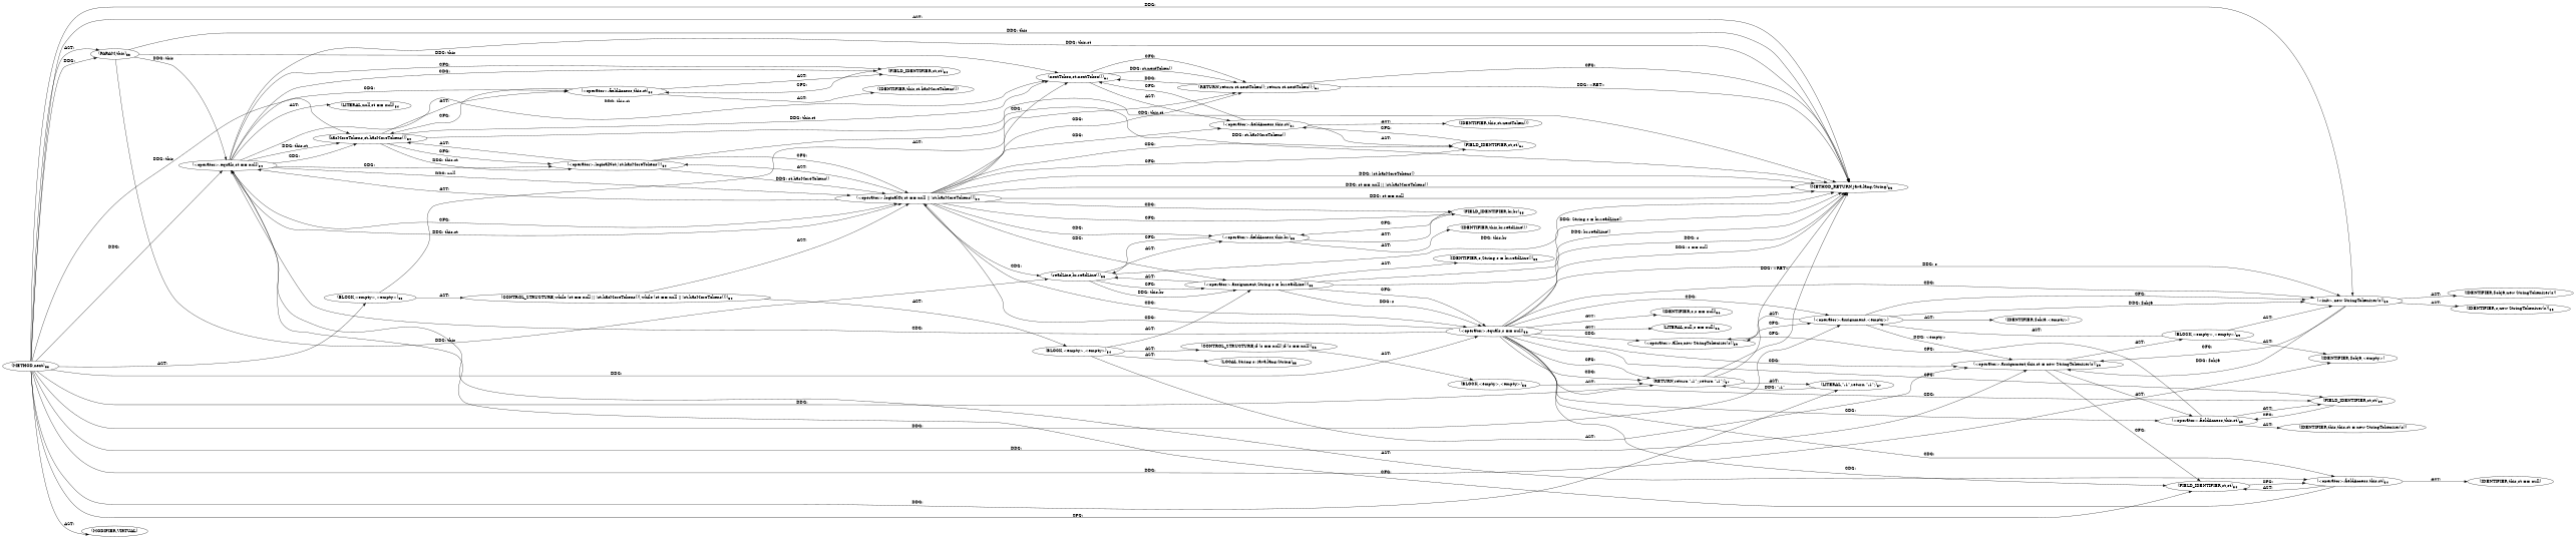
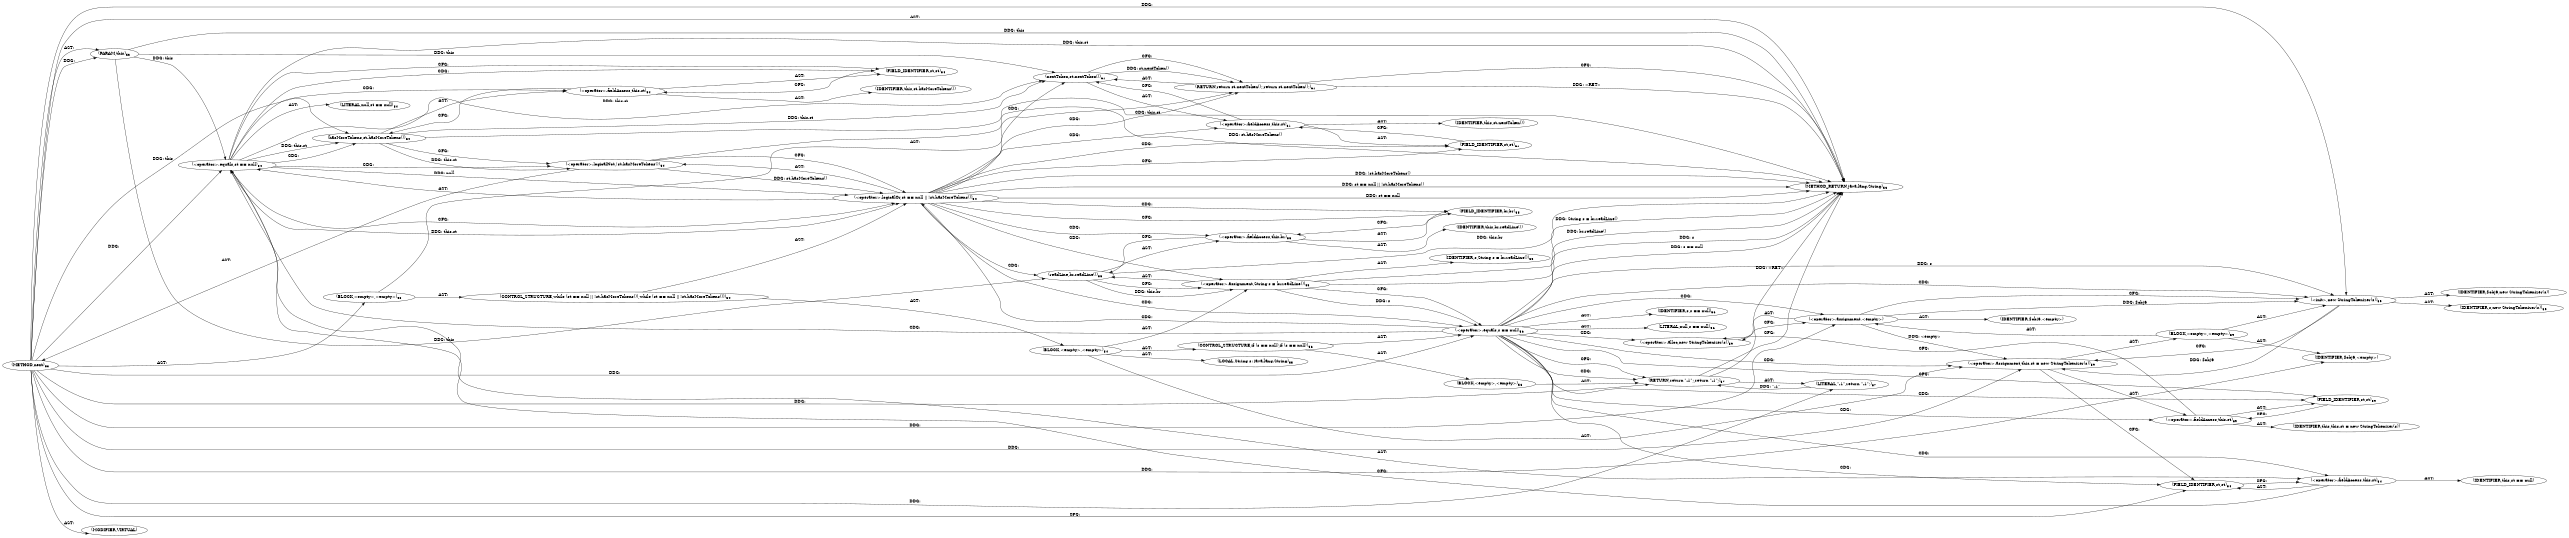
  digraph {
    rankdir=LR
    n1 [label=<(METHOD,next)<SUB>53</SUB>>]
    n2 [label=<(PARAM,this)<SUB>53</SUB>>]
    n3 [label=<(BLOCK,&lt;empty&gt;,&lt;empty&gt;)<SUB>53</SUB>>]
    n4 [label=<(&lt;operator&gt;.equals,st == null)<SUB>54</SUB>>]
    n5 [label=<(FIELD_IDENTIFIER,st,st)<SUB>54</SUB>>]
    n6 [label=<(&lt;operator&gt;.equals,s == null)<SUB>56</SUB>>]
    n7 [label=<(RETURN,return &quot;-1&quot;;,return &quot;-1&quot;;)<SUB>57</SUB>>]
    n8 [label=<(LITERAL,&quot;-1&quot;,return &quot;-1&quot;;)<SUB>57</SUB>>]
    n9 [label=<(&lt;operator&gt;.assignment,this.st = new StringTokenizer(s))<SUB>59</SUB>>]
    n10 [label=<(&lt;operator&gt;.assignment,&lt;empty&gt;)>]
    n11 [label=<(&lt;init&gt;,new StringTokenizer(s))<SUB>59</SUB>>]
    n12 [label=<(IDENTIFIER,$obj6,&lt;empty&gt;)>]
    n13 [label=<(MODIFIER,VIRTUAL)>]
    n14 [label=<(METHOD_RETURN,java.lang.String)<SUB>53</SUB>>]
    n15 [label=<(hasMoreTokens,st.hasMoreTokens())<SUB>54</SUB>>]
    n16 [label=<(readLine,br.readLine())<SUB>55</SUB>>]
    n17 [label=<(nextToken,st.nextToken())<SUB>61</SUB>>]
    n18 [label=<(CONTROL_STRUCTURE,while (st == null || !st.hasMoreTokens()),while (st == null || !st.hasMoreTokens()))<SUB>54</SUB>>]
    n19 [label=<(RETURN,return st.nextToken();,return st.nextToken();)<SUB>61</SUB>>]
    n20 [label=<(&lt;operator&gt;.logicalOr,st == null || !st.hasMoreTokens())<SUB>54</SUB>>]
    n21 [label=<(&lt;operator&gt;.logicalNot,!st.hasMoreTokens())<SUB>54</SUB>>]
    n22 [label=<(&lt;operator&gt;.fieldAccess,this.st)<SUB>54</SUB>>]
    n23 [label=<(LITERAL,null,st == null)<SUB>54</SUB>>]
    n24 [label=<(&lt;operator&gt;.fieldAccess,this.st)<SUB>54</SUB>>]
    n25 [label=<(FIELD_IDENTIFIER,st,st)<SUB>54</SUB>>]
    n26 [label=<(IDENTIFIER,s,s == null)<SUB>56</SUB>>]
    n27 [label=<(LITERAL,null,s == null)<SUB>56</SUB>>]
    n28 [label=<(&lt;operator&gt;.fieldAccess,this.st)<SUB>59</SUB>>]
    n29 [label=<(FIELD_IDENTIFIER,st,st)<SUB>59</SUB>>]
    n30 [label=<(&lt;operator&gt;.alloc,new StringTokenizer(s))<SUB>59</SUB>>]
    n31 [label=<(BLOCK,&lt;empty&gt;,&lt;empty&gt;)<SUB>59</SUB>>]
    n32 [label=<(IDENTIFIER,$obj6,&lt;empty&gt;)>]
    n33 [label=<(IDENTIFIER,$obj6,new StringTokenizer(s))>]
    n34 [label=<(IDENTIFIER,s,new StringTokenizer(s))<SUB>59</SUB>>]
    n35 [label=<(&lt;operator&gt;.assignment,String s = br.readLine())<SUB>55</SUB>>]
    n36 [label=<(&lt;operator&gt;.fieldAccess,this.br)<SUB>55</SUB>>]
    n37 [label=<(&lt;operator&gt;.fieldAccess,this.st)<SUB>61</SUB>>]
    n38 [label=<(BLOCK,&lt;empty&gt;,&lt;empty&gt;)<SUB>54</SUB>>]
    n39 [label=<(FIELD_IDENTIFIER,br,br)<SUB>55</SUB>>]
    n40 [label=<(FIELD_IDENTIFIER,st,st)<SUB>61</SUB>>]
    n41 [label=<(LOCAL,String s: java.lang.String)<SUB>55</SUB>>]
    n42 [label=<(CONTROL_STRUCTURE,if (s == null),if (s == null))<SUB>56</SUB>>]
    n43 [label=<(IDENTIFIER,s,String s = br.readLine())<SUB>55</SUB>>]
    n44 [label=<(IDENTIFIER,this,br.readLine())>]
    n45 [label=<(IDENTIFIER,this,st.nextToken())>]
    n46 [label=<(IDENTIFIER,this,st == null)>]
    n47 [label=<(IDENTIFIER,this,st.hasMoreTokens())>]
    n48 [label=<(BLOCK,&lt;empty&gt;,&lt;empty&gt;)<SUB>56</SUB>>]
    n49 [label=<(IDENTIFIER,this,this.st = new StringTokenizer(s))>]
    n1 -> n2 [label="AST: "]
    n1 -> n2 [label="DDG: "]
    n1 -> n3 [label="AST: "]
    n1 -> n4 [label="DDG: "]
    n1 -> n5 [label="CFG: "]
    n1 -> n6 [label="DDG: "]
    n1 -> n7 [label="DDG: "]
    n1 -> n8 [label="DDG: "]
    n1 -> n9 [label="DDG: "]
    n1 -> n10 [label="DDG: "]
    n1 -> n11 [label="DDG: "]
    n1 -> n12 [label="DDG: "]
    n1 -> n13 [label="AST: "]
    n1 -> n14 [label="AST: "]
    n1 -> n15 [label="DDG: this"]
    n2 -> n4 [label="DDG: this"]
    n2 -> n14 [label="DDG: this"]
    n2 -> n16 [label="DDG: this"]
    n2 -> n17 [label="DDG: this"]
    n3 -> n18 [label="AST: "]
    n3 -> n19 [label="AST: "]
    n4 -> n14 [label="DDG: this.st"]
    n4 -> n15 [label="DDG: this.st"]
    n4 -> n15 [label="CDG: "]
    n4 -> n17 [label="DDG: this.st"]
    n4 -> n20 [label="CFG: "]
    n4 -> n20 [label="DDG: this.st"]
    n4 -> n20 [label="DDG: null"]
    n4 -> n21 [label="CDG: "]
    n4 -> n22 [label="AST: "]
    n4 -> n23 [label="AST: "]
    n4 -> n24 [label="CDG: "]
    n4 -> n25 [label="CFG: "]
    n4 -> n25 [label="CDG: "]
    n5 -> n22 [label="CFG: "]
    n6 -> n4 [label="CDG: "]
    n6 -> n5 [label="CDG: "]
    n6 -> n7 [label="CFG: "]
    n6 -> n7 [label="CDG: "]
    n6 -> n9 [label="CDG: "]
    n6 -> n10 [label="CDG: "]
    n6 -> n11 [label="DDG: s"]
    n6 -> n11 [label="CDG: "]
    n6 -> n14 [label="DDG: s"]
    n6 -> n14 [label="DDG: s == null"]
    n6 -> n20 [label="CDG: "]
    n6 -> n22 [label="CDG: "]
    n6 -> n26 [label="AST: "]
    n6 -> n27 [label="AST: "]
    n6 -> n28 [label="CDG: "]
    n6 -> n29 [label="CFG: "]
    n6 -> n29 [label="CDG: "]
    n6 -> n30 [label="CDG: "]
    n7 -> n8 [label="AST: "]
    n7 -> n14 [label="CFG: "]
    n7 -> n14 [label="DDG: &lt;RET&gt;"]
    n8 -> n7 [label="DDG: &quot;-1&quot;"]
    n9 -> n5 [label="CFG: "]
    n9 -> n28 [label="AST: "]
    n9 -> n31 [label="AST: "]
    n10 -> n9 [label="DDG: &lt;empty&gt;"]
    n10 -> n11 [label="CFG: "]
    n10 -> n11 [label="DDG: $obj6"]
    n10 -> n30 [label="AST: "]
    n10 -> n32 [label="AST: "]
    n11 -> n9 [label="CFG: "]
    n11 -> n9 [label="DDG: $obj6"]
    n11 -> n33 [label="AST: "]
    n11 -> n34 [label="AST: "]
    n15 -> n14 [label="CDG: this.st"]
    n15 -> n17 [label="DDG: this.st"]
    n15 -> n21 [label="CFG: "]
    n15 -> n21 [label="DDG: this.st"]
    n15 -> n24 [label="AST: "]
    n16 -> n14 [label="DDG: this.br"]
    n16 -> n35 [label="CFG: "]
    n16 -> n35 [label="DDG: this.br"]
    n16 -> n36 [label="AST: "]
    n17 -> n19 [label="CFG: "]
    n17 -> n19 [label="DDG: st.nextToken()"]
    n17 -> n37 [label="AST: "]
    n18 -> n20 [label="AST: "]
    n18 -> n38 [label="AST: "]
    n19 -> n14 [label="CFG: "]
    n19 -> n14 [label="DDG: &lt;RET&gt;"]
-   n19 -> n17 [label="DDG: "]
+   n19 -> n17 [label="AST: "]
    n20 -> n4 [label="AST: "]
    n20 -> n6 [label="CDG: "]
    n20 -> n14 [label="DDG: st == null"]
    n20 -> n14 [label="DDG: !st.hasMoreTokens()"]
    n20 -> n14 [label="DDG: st == null || !st.hasMoreTokens()"]
    n20 -> n16 [label="CDG: "]
    n20 -> n17 [label="CDG: "]
    n20 -> n19 [label="CDG: "]
    n20 -> n21 [label="AST: "]
    n20 -> n35 [label="CDG: "]
    n20 -> n36 [label="CDG: "]
    n20 -> n37 [label="CDG: "]
    n20 -> n39 [label="CFG: "]
    n20 -> n39 [label="CDG: "]
    n20 -> n40 [label="CFG: "]
    n20 -> n40 [label="CDG: "]
    n21 -> n14 [label="DDG: st.hasMoreTokens()"]
-   n21 -> n15 [label="AST: "]
+   n21 -> n1 [label="AST: "]
    n21 -> n20 [label="CFG: "]
    n21 -> n20 [label="DDG: st.hasMoreTokens()"]
    n22 -> n4 [label="CFG: "]
    n22 -> n5 [label="AST: "]
    n22 -> n46 [label="AST: "]
    n24 -> n15 [label="CFG: "]
    n24 -> n25 [label="AST: "]
    n24 -> n47 [label="AST: "]
    n25 -> n24 [label="CFG: "]
    n28 -> n29 [label="AST: "]
    n28 -> n30 [label="CFG: "]
    n28 -> n49 [label="AST: "]
    n29 -> n28 [label="CFG: "]
    n30 -> n10 [label="CFG: "]
    n31 -> n10 [label="AST: "]
    n31 -> n11 [label="AST: "]
    n31 -> n12 [label="AST: "]
    n35 -> n6 [label="CFG: "]
    n35 -> n6 [label="DDG: s"]
    n35 -> n14 [label="DDG: br.readLine()"]
    n35 -> n14 [label="DDG: String s = br.readLine()"]
    n35 -> n16 [label="AST: "]
    n35 -> n43 [label="AST: "]
    n36 -> n16 [label="CFG: "]
    n36 -> n39 [label="AST: "]
    n36 -> n44 [label="AST: "]
    n37 -> n17 [label="CFG: "]
    n37 -> n40 [label="AST: "]
    n37 -> n45 [label="AST: "]
    n38 -> n9 [label="AST: "]
    n38 -> n35 [label="AST: "]
    n38 -> n41 [label="AST: "]
    n38 -> n42 [label="AST: "]
    n39 -> n36 [label="CFG: "]
    n40 -> n37 [label="CFG: "]
+   n42 -> n6 [label="AST: "]
    n42 -> n48 [label="AST: "]
    n48 -> n7 [label="AST: "]
  }
